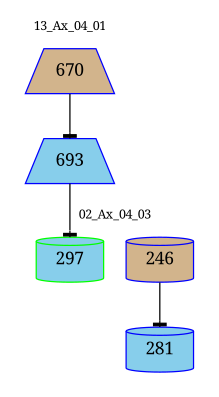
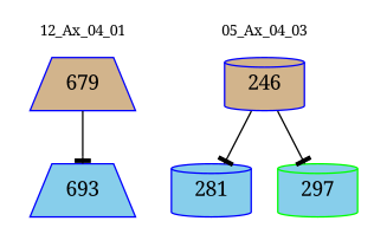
  digraph {
    fontname="Noto Serif"
    node [color=blue fillcolor=skyblue fontname="Noto Serif" shape=cylinder style=filled]
    edge [arrowhead=tee color=black fontname="Noto Serif"]
-   n1 [fillcolor=tan label=670 shape=trapezium]
+   n1 [fillcolor=tan label=679 shape=trapezium]
    n2 [label=693 shape=trapezium]
    n3 [fillcolor=tan label=246]
    n4 [label=281]
    n5 [color=green label=297]
    subgraph cluster_1 {
      color=white
      fontsize=10
-     label="13_Ax_04_01"
+     label="12_Ax_04_01"
      n1
      n2
    }
    subgraph cluster_2 {
      color=white
      fontsize=10
-     label="02_Ax_04_03"
+     label="05_Ax_04_03"
      n3
      n4
      n5
    }
    n1 -> n2
    n3 -> n4
-   n2 -> n5
+   n3 -> n5
  }
